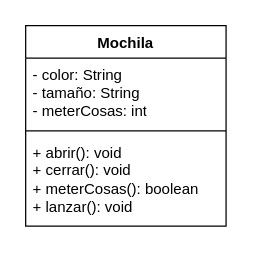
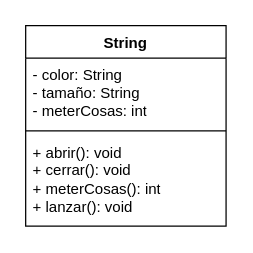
  <mxCell id="0" />
  <mxCell id="1" parent="0" />
- <mxCell id="2" value="Mochila" style="swimlane;fontStyle=1;align=center;verticalAlign=top;childLayout=stackLayout;horizontal=1;startSize=26;horizontalStack=0;resizeParent=1;resizeParentMax=0;resizeLast=0;collapsible=1;marginBottom=0;whiteSpace=wrap;html=1;" vertex="1" parent="1"><mxGeometry x="20" y="20" width="160" height="160" as="geometry" /></mxCell>
+ <mxCell id="2" value="String" style="swimlane;fontStyle=1;align=center;verticalAlign=top;childLayout=stackLayout;horizontal=1;startSize=26;horizontalStack=0;resizeParent=1;resizeParentMax=0;resizeLast=0;collapsible=1;marginBottom=0;whiteSpace=wrap;html=1;" vertex="1" parent="1"><mxGeometry x="20" y="20" width="160" height="160" as="geometry" /></mxCell>
  <mxCell id="3" value="&lt;div&gt;- color: String&lt;/div&gt;&lt;div&gt;- tamaño: String&lt;/div&gt;&lt;div&gt;- meterCosas: int&lt;/div&gt;" style="text;strokeColor=none;fillColor=none;align=left;verticalAlign=top;spacingLeft=4;spacingRight=4;overflow=hidden;rotatable=0;points=[[0,0.5],[1,0.5]];portConstraint=eastwest;whiteSpace=wrap;html=1;" vertex="1" parent="2"><mxGeometry y="26" width="160" height="54" as="geometry" /></mxCell>
  <mxCell id="4" value="" style="line;strokeWidth=1;fillColor=none;align=left;verticalAlign=middle;spacingTop=-1;spacingLeft=3;spacingRight=3;rotatable=0;labelPosition=right;points=[];portConstraint=eastwest;strokeColor=inherit;" vertex="1" parent="2"><mxGeometry y="80" width="160" height="8" as="geometry" /></mxCell>
- <mxCell id="5" value="&lt;div&gt;+ abrir(): void&lt;/div&gt;&lt;div&gt;+ cerrar(): void&lt;/div&gt;&lt;div&gt;+ meterCosas(): boolean&lt;/div&gt;&lt;div&gt;+ lanzar(): void&lt;/div&gt;" style="text;strokeColor=none;fillColor=none;align=left;verticalAlign=top;spacingLeft=4;spacingRight=4;overflow=hidden;rotatable=0;points=[[0,0.5],[1,0.5]];portConstraint=eastwest;whiteSpace=wrap;html=1;" vertex="1" parent="2"><mxGeometry y="88" width="160" height="72" as="geometry" /></mxCell>
+ <mxCell id="5" value="&lt;div&gt;+ abrir(): void&lt;/div&gt;&lt;div&gt;+ cerrar(): void&lt;/div&gt;&lt;div&gt;+ meterCosas(): int&lt;/div&gt;&lt;div&gt;+ lanzar(): void&lt;/div&gt;" style="text;strokeColor=none;fillColor=none;align=left;verticalAlign=top;spacingLeft=4;spacingRight=4;overflow=hidden;rotatable=0;points=[[0,0.5],[1,0.5]];portConstraint=eastwest;whiteSpace=wrap;html=1;" vertex="1" parent="2"><mxGeometry y="88" width="160" height="72" as="geometry" /></mxCell>
